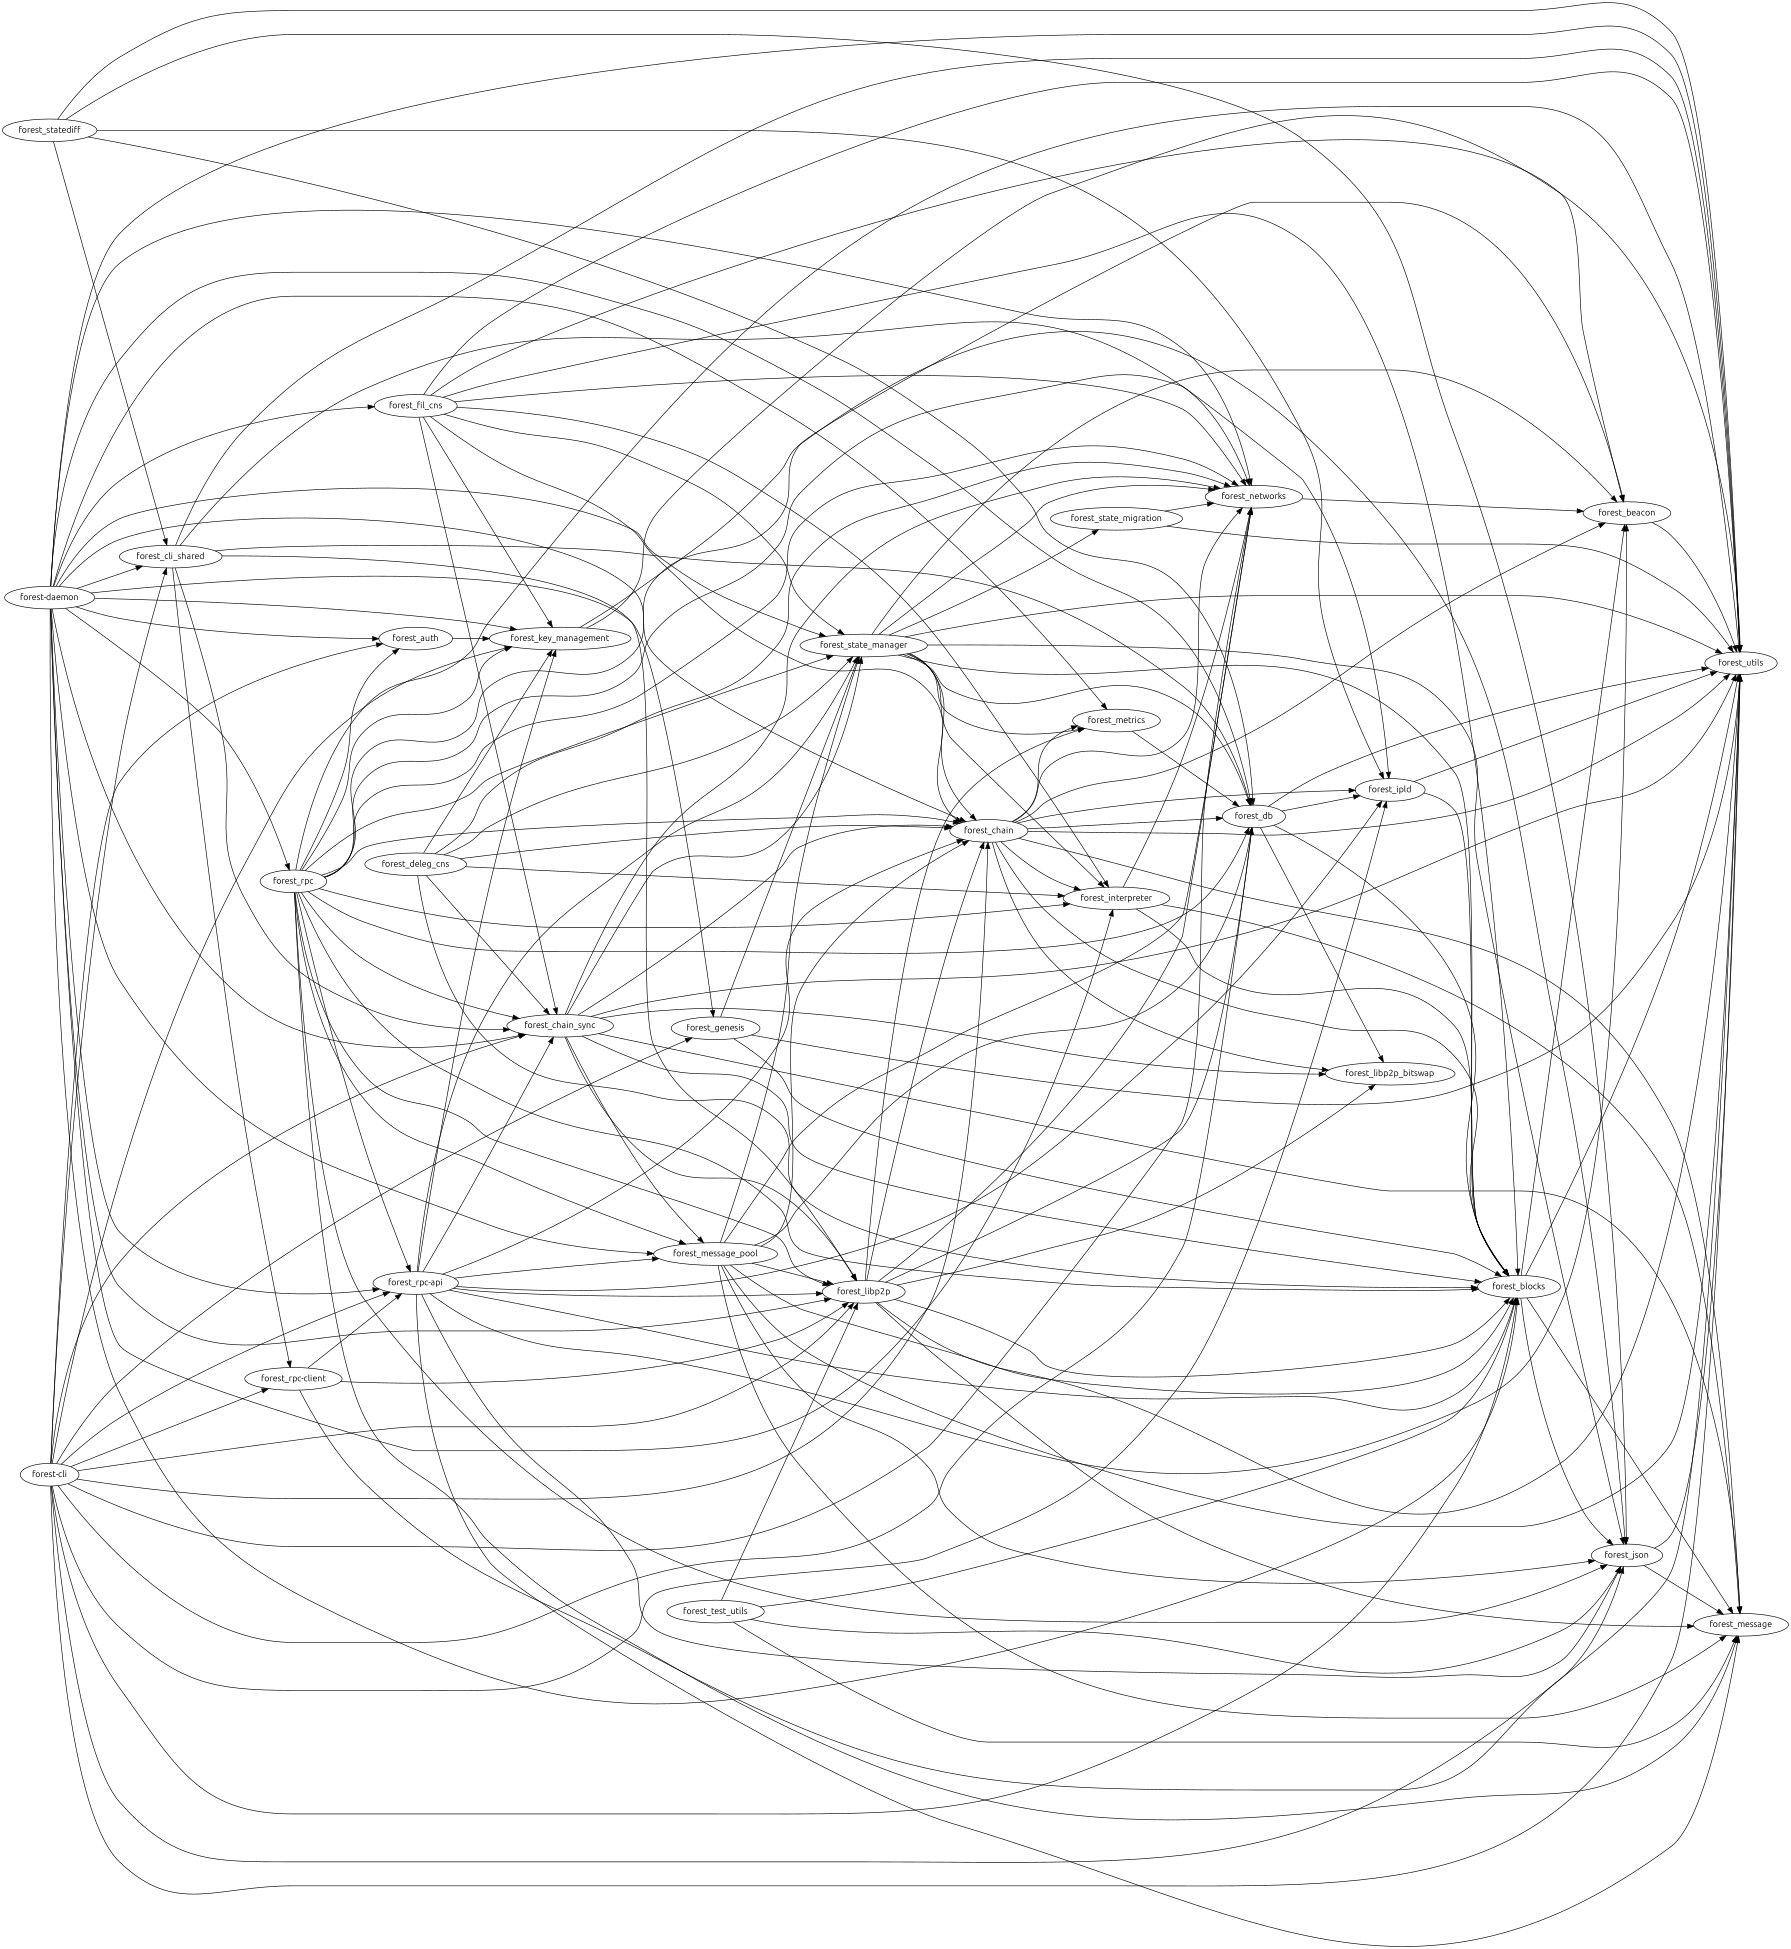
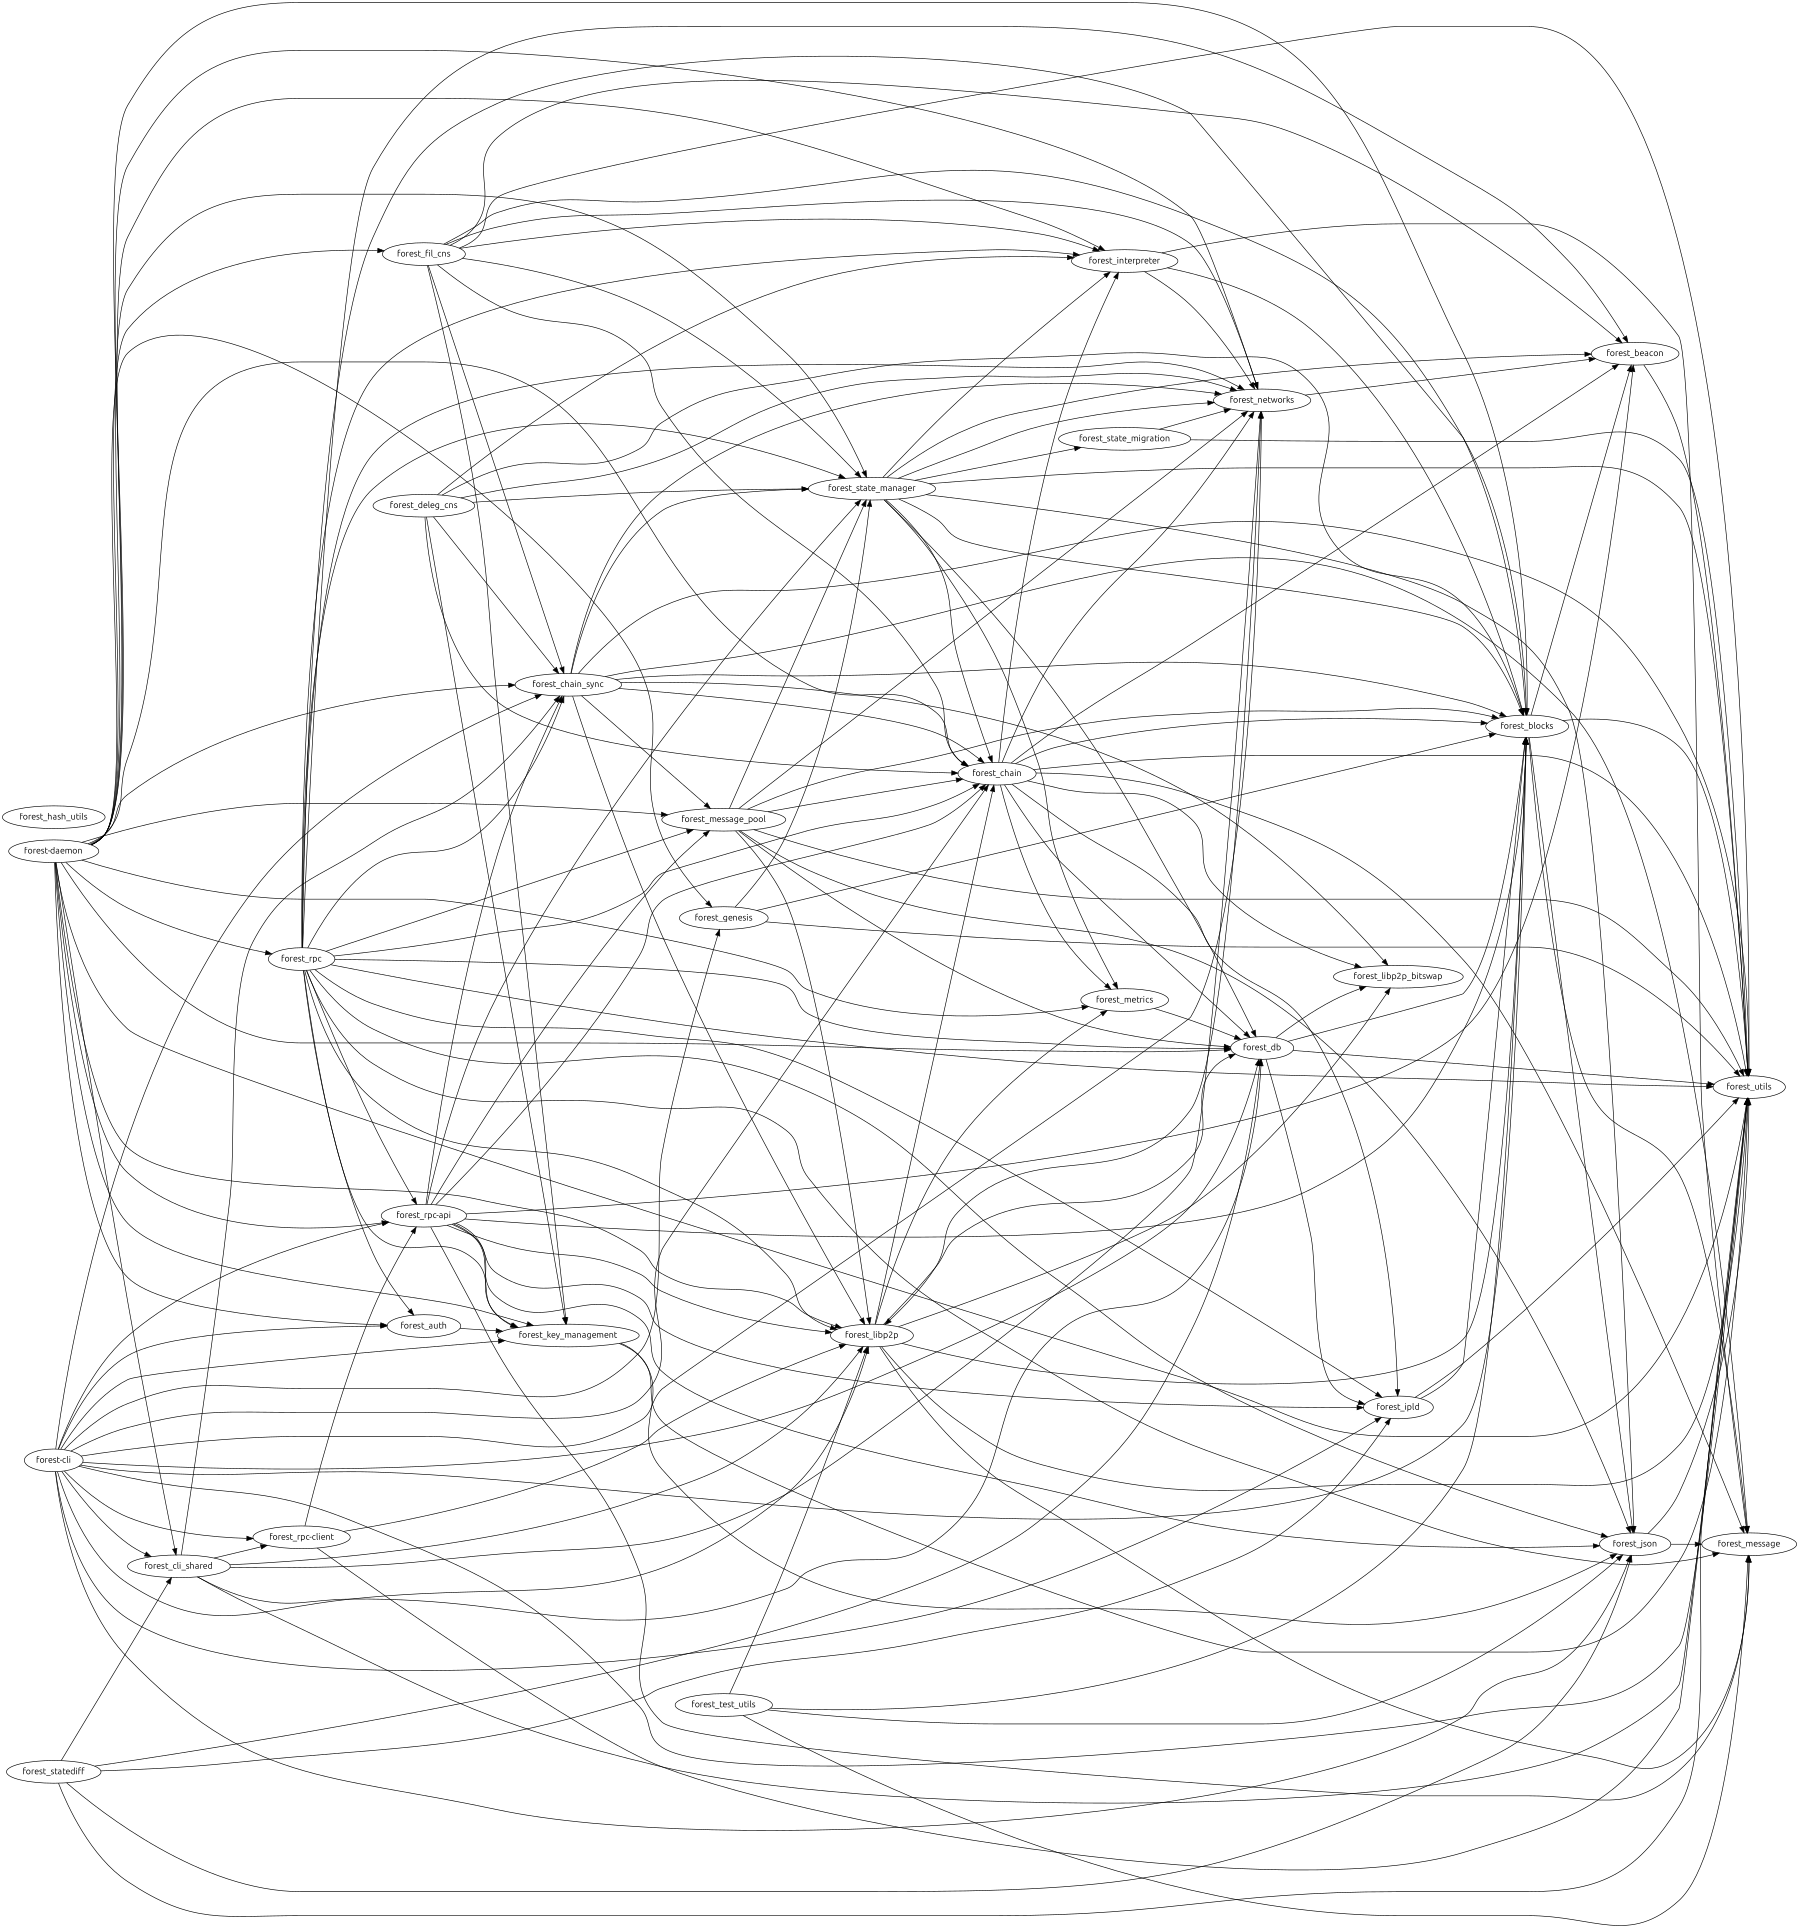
  digraph {
    fontname=Ubuntu
    rankdir=LR
    node [fontname=Ubuntu]
    edge [fontname=Ubuntu]
    n1 [label="forest-cli"]
    n2 [label=forest_auth]
    n3 [label=forest_key_management]
    n4 [label=forest_json]
    n5 [label=forest_utils]
    n6 [label=forest_blocks]
    n7 [label=forest_libp2p]
    n8 [label=forest_chain]
    n9 [label=forest_db]
    n10 [label=forest_ipld]
    n11 [label=forest_networks]
    n12 [label=forest_genesis]
    n13 [label=forest_chain_sync]
    n14 [label=forest_cli_shared]
    n15 [label="forest_rpc-client"]
    n16 [label="forest_rpc-api"]
    n17 [label=forest_message]
    n18 [label=forest_beacon]
    n19 [label=forest_libp2p_bitswap]
    n20 [label=forest_metrics]
    n21 [label=forest_interpreter]
    n22 [label=forest_state_manager]
    n23 [label=forest_message_pool]
    n24 [label=forest_test_utils]
    n25 [label=forest_state_migration]
    n26 [label="forest-daemon"]
    n27 [label=forest_fil_cns]
    n28 [label=forest_rpc]
    n29 [label=forest_deleg_cns]
    n30 [label=forest_statediff]
+   n31 [label=forest_hash_utils]
    n1 -> n2
    n1 -> n3
    n1 -> n4
    n1 -> n5
    n1 -> n6
    n1 -> n7
    n1 -> n8
    n1 -> n9
    n1 -> n10
    n1 -> n11
    n1 -> n12
    n1 -> n13
    n1 -> n14
    n1 -> n15
    n1 -> n16
    n2 -> n3
    n3 -> n4
    n3 -> n5
    n4 -> n5
    n4 -> n17
    n6 -> n4
    n6 -> n5
    n6 -> n17
    n6 -> n18
    n7 -> n5
    n7 -> n6
    n7 -> n8
    n7 -> n9
-   n7 -> n11
+   n11 -> n7
    n7 -> n17
    n7 -> n19
    n7 -> n20
    n8 -> n5
    n8 -> n6
    n8 -> n9
    n8 -> n10
    n8 -> n11
    n8 -> n17
    n8 -> n18
    n8 -> n19
    n8 -> n20
    n8 -> n21
    n9 -> n5
    n9 -> n6
    n9 -> n10
    n9 -> n19
    n10 -> n5
    n10 -> n6
    n11 -> n18
    n12 -> n5
    n12 -> n6
    n12 -> n22
    n13 -> n5
    n13 -> n6
    n13 -> n7
    n13 -> n8
    n13 -> n11
    n13 -> n17
    n13 -> n19
    n13 -> n22
    n13 -> n23
    n14 -> n5
    n14 -> n7
    n14 -> n9
    n14 -> n11
    n14 -> n13
    n14 -> n15
    n15 -> n5
    n15 -> n7
    n15 -> n16
    n16 -> n3
    n16 -> n4
    n16 -> n6
    n16 -> n7
    n16 -> n8
    n16 -> n10
    n16 -> n13
    n16 -> n17
    n16 -> n18
    n16 -> n22
    n16 -> n23
    n18 -> n5
    n20 -> n9
    n21 -> n6
    n21 -> n11
    n21 -> n17
    n22 -> n4
    n22 -> n5
    n22 -> n6
    n22 -> n8
    n22 -> n9
    n22 -> n11
    n22 -> n18
    n22 -> n20
    n22 -> n21
    n22 -> n25
    n23 -> n4
    n23 -> n5
    n23 -> n6
    n23 -> n7
    n23 -> n8
    n23 -> n9
    n23 -> n11
-   n23 -> n17
    n23 -> n22
    n24 -> n4
    n24 -> n6
    n24 -> n7
    n24 -> n17
    n25 -> n5
    n25 -> n11
    n26 -> n2
    n26 -> n3
    n26 -> n5
    n26 -> n6
    n26 -> n7
    n26 -> n8
    n26 -> n9
    n26 -> n11
    n26 -> n12
    n26 -> n13
    n26 -> n14
    n26 -> n16
    n26 -> n20
    n26 -> n21
    n26 -> n22
    n26 -> n23
    n26 -> n27
    n26 -> n28
    n27 -> n3
    n27 -> n5
    n27 -> n6
    n27 -> n8
    n27 -> n11
    n27 -> n13
    n27 -> n18
    n27 -> n21
    n27 -> n22
    n28 -> n2
    n28 -> n3
    n28 -> n4
    n28 -> n5
    n28 -> n6
    n28 -> n7
    n28 -> n8
    n28 -> n9
    n28 -> n10
    n28 -> n11
    n28 -> n13
    n28 -> n16
    n28 -> n17
    n28 -> n18
    n28 -> n21
    n28 -> n22
    n28 -> n23
    n29 -> n3
    n29 -> n6
    n29 -> n8
    n29 -> n11
    n29 -> n13
    n29 -> n21
    n29 -> n22
    n30 -> n4
    n30 -> n5
    n30 -> n9
    n30 -> n10
    n30 -> n14
  }
